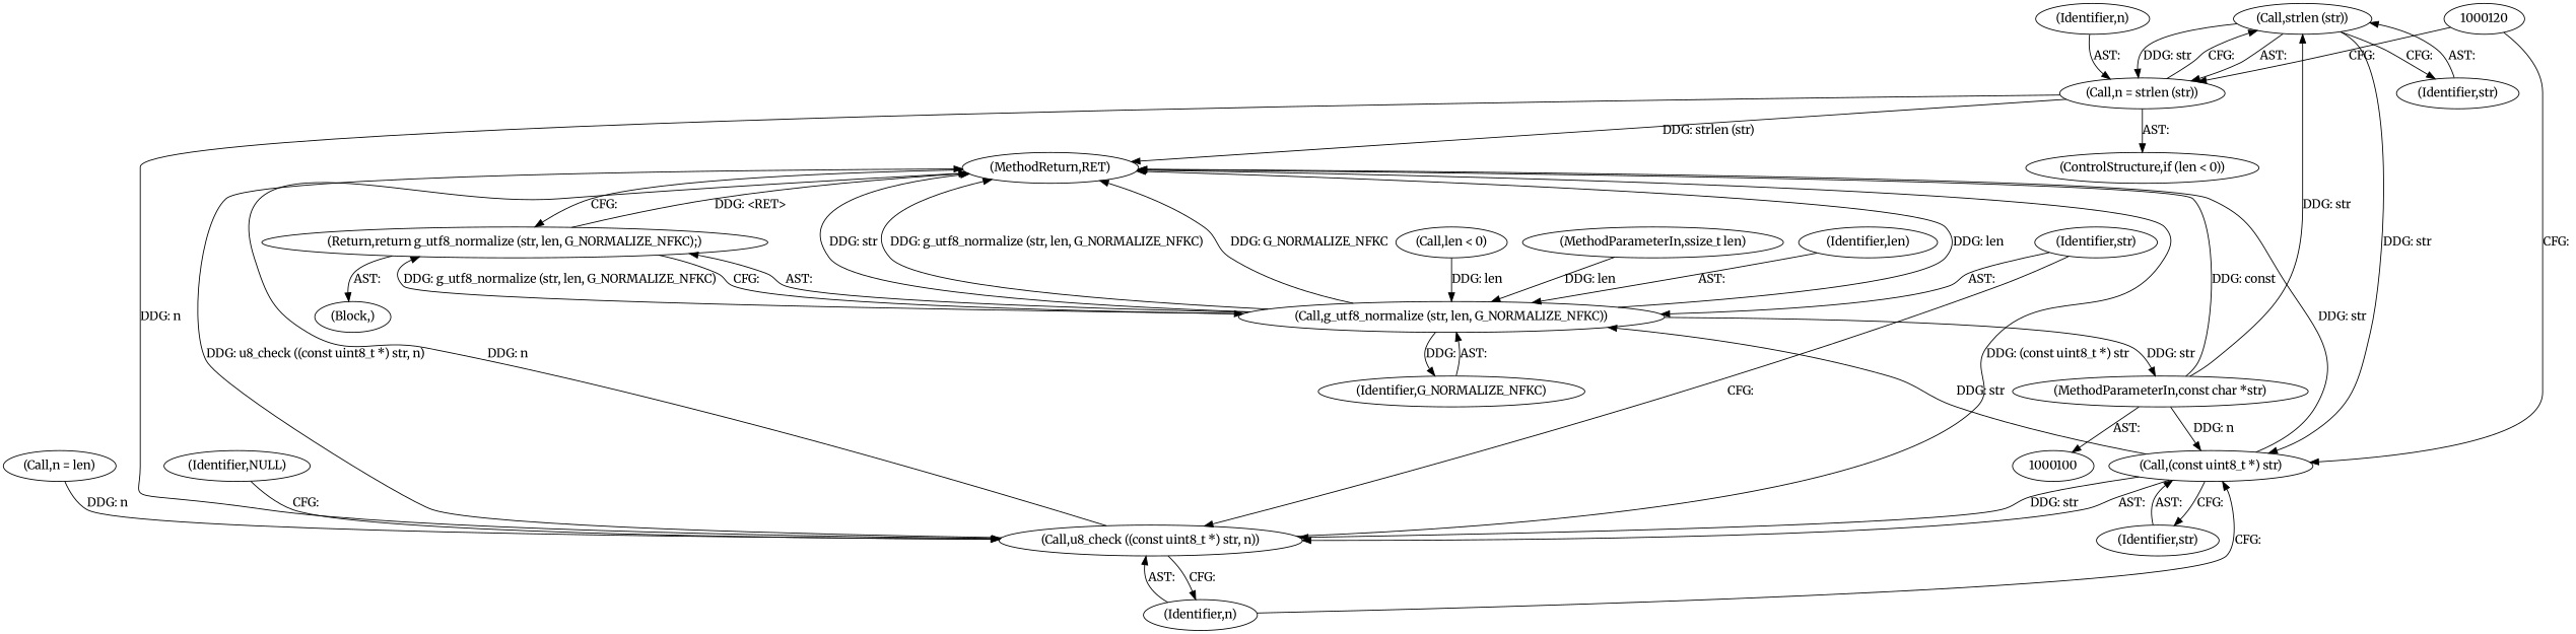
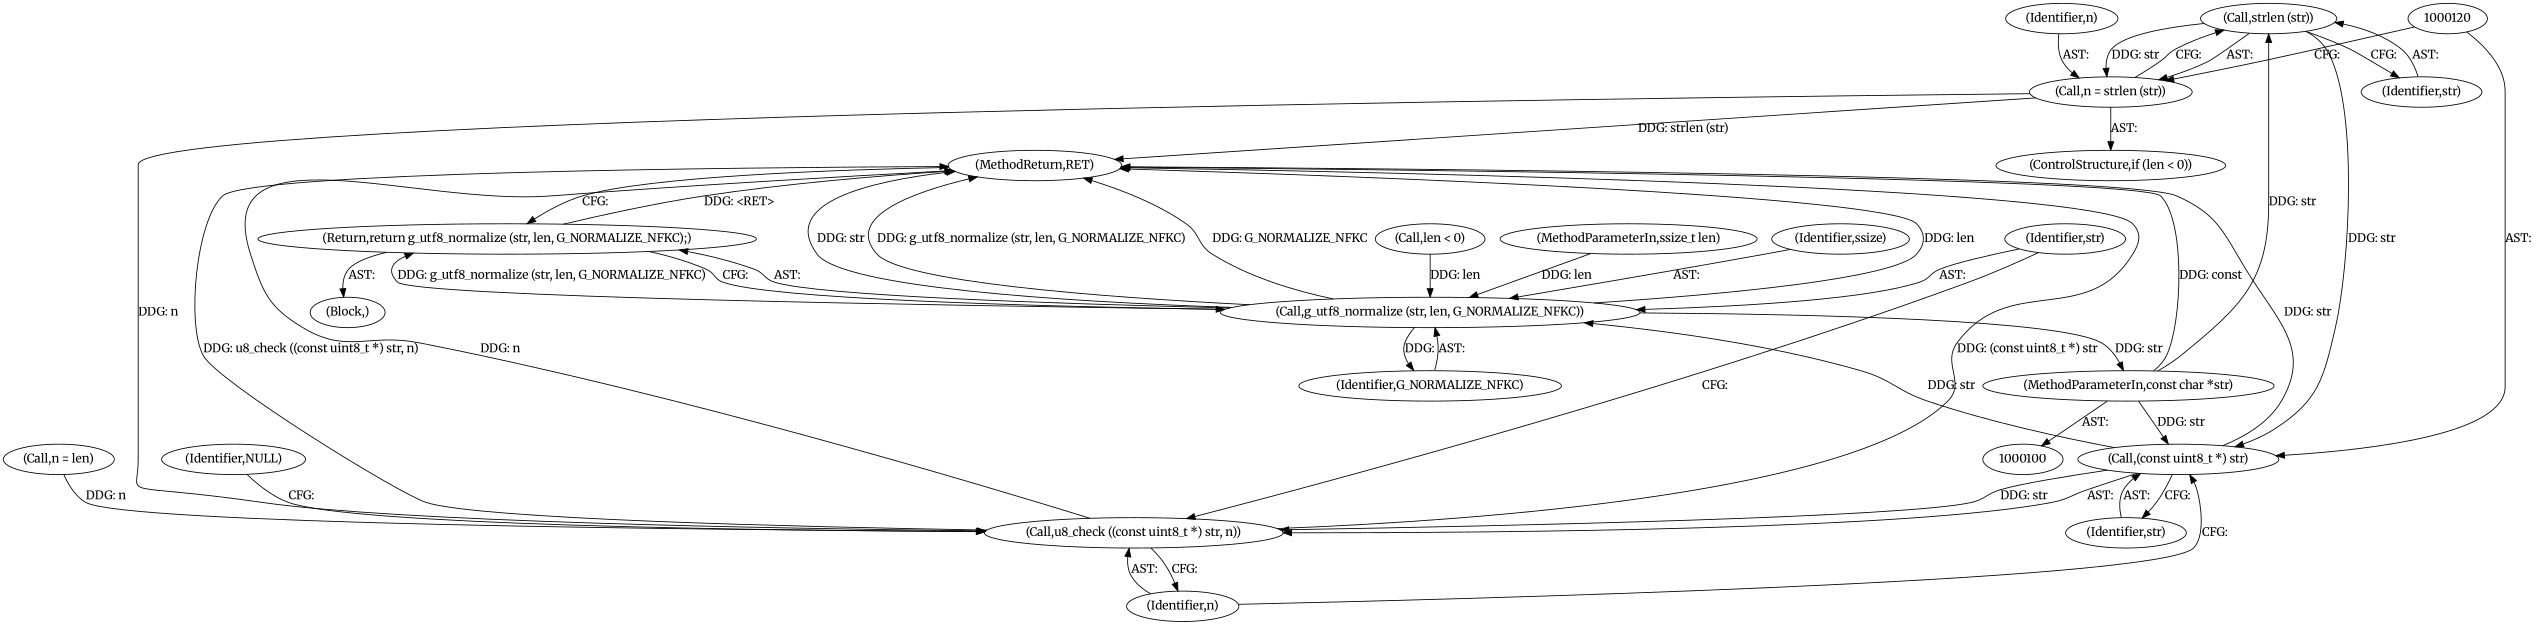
  digraph {
    fontname=Merriweather
    node [fontname=Merriweather]
    edge [fontname=Merriweather]
    n1 [label="(Call,strlen (str))"]
    n2 [label="(Call,n = strlen (str))"]
    n3 [label="(Call,(const uint8_t *) str)"]
    n4 [label="(Identifier,str)"]
    n5 [label="(MethodReturn,RET)"]
    n6 [label="(Call,u8_check ((const uint8_t *) str, n))"]
    n7 [label="(ControlStructure,if (len < 0))"]
    n8 [label="(Call,g_utf8_normalize (str, len, G_NORMALIZE_NFKC))"]
    n9 [label="(Identifier,str)"]
    n10 [label="(MethodParameterIn,const char *str)"]
    1000100
    n12 [label="(Return,return g_utf8_normalize (str, len, G_NORMALIZE_NFKC);)"]
    n13 [label="(Identifier,G_NORMALIZE_NFKC)"]
    n14 [label="(Identifier,n)"]
    n15 [label="(Block,)"]
    n16 [label="(Call,n = len)"]
    n17 [label="(Call,len < 0)"]
    n18 [label="(MethodParameterIn,ssize_t len)"]
    n19 [label="(Identifier,n)"]
    n20 [label="(Identifier,NULL)"]
-   n21 [label="(Identifier,len)"]
+   n21 [label="(Identifier,ssize)"]
    n22 [label="(Identifier,str)"]
    1000120
    n1 -> n2 [label="AST: "]
    n1 -> n2 [label="DDG: str"]
    n1 -> n3 [label="DDG: str"]
    n1 -> n4 [label="CFG: "]
    n2 -> n1 [label="CFG: "]
    n2 -> n5 [label="DDG: strlen (str)"]
    n2 -> n6 [label="DDG: n"]
    n2 -> n7 [label="AST: "]
    n3 -> n5 [label="DDG: str"]
    n3 -> n6 [label="AST: "]
    n3 -> n6 [label="DDG: str"]
    n3 -> n8 [label="DDG: str"]
    n3 -> n9 [label="CFG: "]
    n4 -> n1 [label="AST: "]
    n5 -> n12 [label="CFG: "]
    n6 -> n5 [label="DDG: u8_check ((const uint8_t *) str, n)"]
    n6 -> n5 [label="DDG: n"]
    n6 -> n5 [label="DDG: (const uint8_t *) str"]
    n6 -> n14 [label="CFG: "]
    n8 -> n5 [label="DDG: g_utf8_normalize (str, len, G_NORMALIZE_NFKC)"]
    n8 -> n5 [label="DDG: G_NORMALIZE_NFKC"]
    n8 -> n5 [label="DDG: str"]
    n8 -> n5 [label="DDG: len"]
    n8 -> n10 [label="DDG: str"]
    n8 -> n12 [label="AST: "]
    n8 -> n12 [label="DDG: g_utf8_normalize (str, len, G_NORMALIZE_NFKC)"]
    n8 -> n13 [label="DDG: "]
    n9 -> n3 [label="AST: "]
    n10 -> n1 [label="DDG: str"]
-   n10 -> n3 [label="DDG: n"]
+   n10 -> n3 [label="DDG: str"]
    n10 -> n5 [label="DDG: const"]
    n10 -> 1000100 [label="AST: "]
    n12 -> n5 [label="DDG: <RET>"]
    n12 -> n8 [label="CFG: "]
    n12 -> n15 [label="AST: "]
    n13 -> n8 [label="AST: "]
    n14 -> n3 [label="CFG: "]
    n14 -> n6 [label="AST: "]
    n16 -> n6 [label="DDG: n"]
    n17 -> n8 [label="DDG: len"]
    n18 -> n8 [label="DDG: len"]
    n19 -> n2 [label="AST: "]
    n20 -> n6 [label="CFG: "]
    n21 -> n8 [label="AST: "]
    n22 -> n6 [label="CFG: "]
    n22 -> n8 [label="AST: "]
    1000120 -> n2 [label="CFG: "]
-   1000120 -> n3 [label="CFG: "]
+   1000120 -> n3 [label="AST: "]
  }
